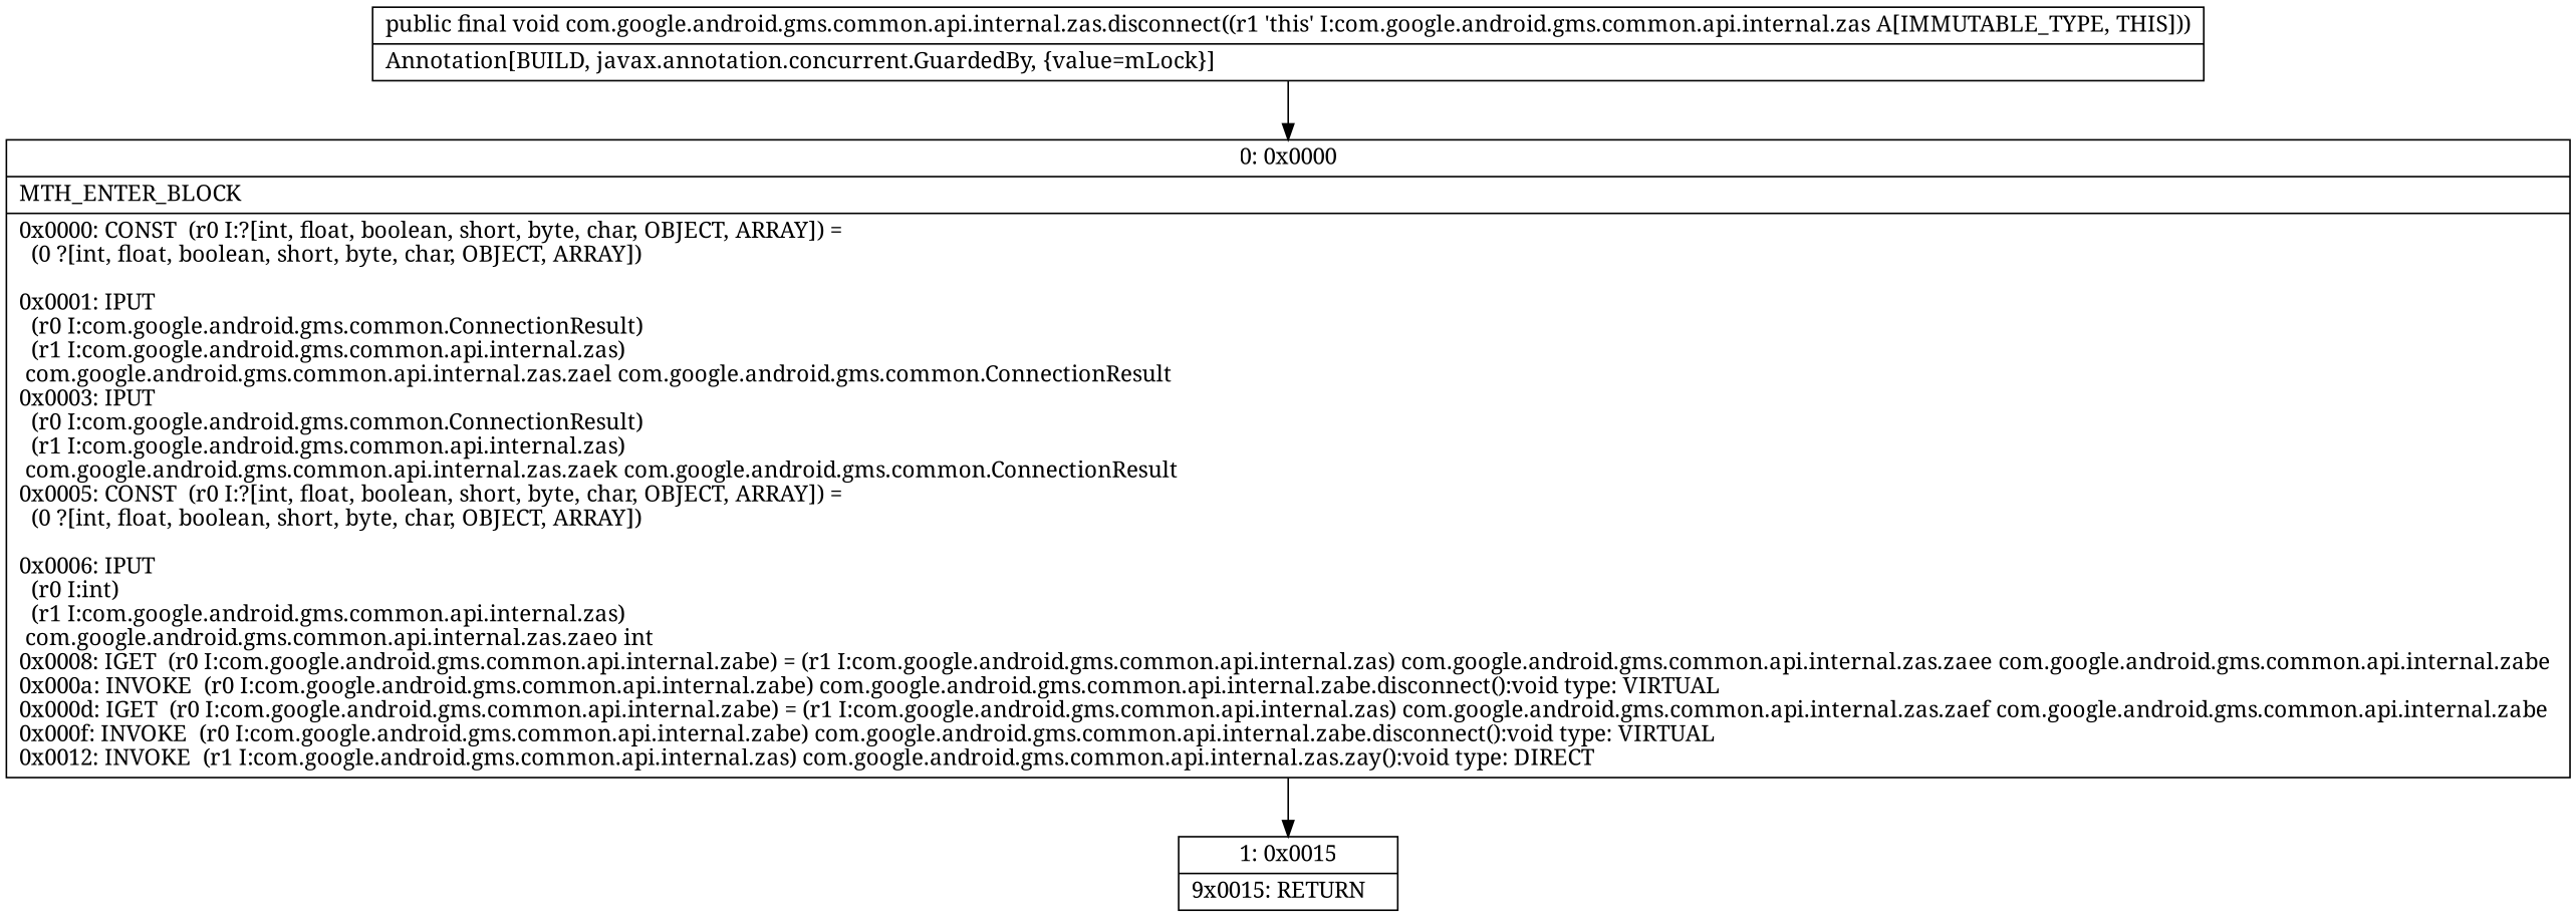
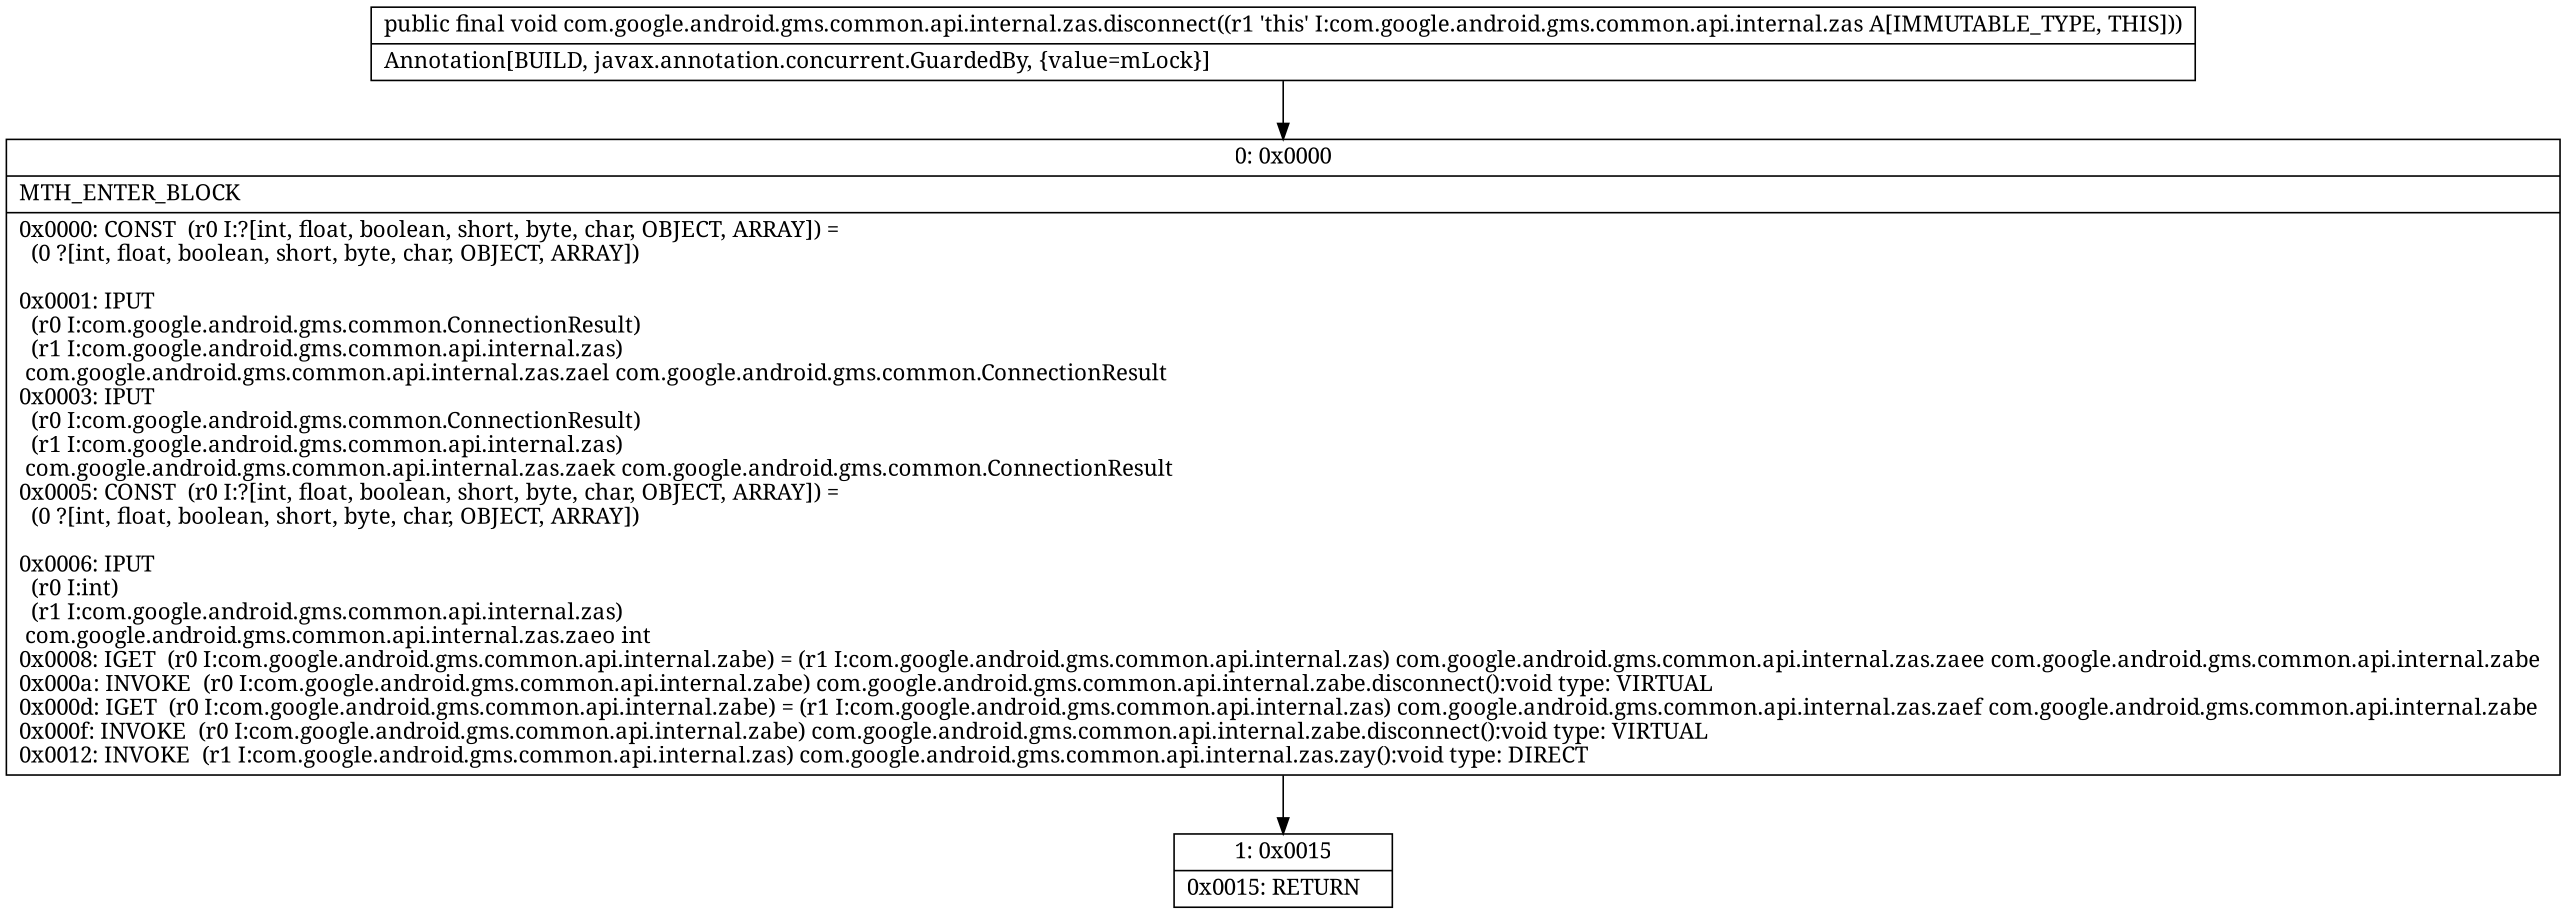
  digraph {
    fontname="Noto Serif"
    node [shape=record fontname="Noto Serif"]
    edge [fontname="Noto Serif"]
    n1 [label="{0\:\ 0x0000|MTH_ENTER_BLOCK\l|0x0000: CONST  (r0 I:?[int, float, boolean, short, byte, char, OBJECT, ARRAY]) = \l  (0 ?[int, float, boolean, short, byte, char, OBJECT, ARRAY])\l \l0x0001: IPUT  \l  (r0 I:com.google.android.gms.common.ConnectionResult)\l  (r1 I:com.google.android.gms.common.api.internal.zas)\l com.google.android.gms.common.api.internal.zas.zael com.google.android.gms.common.ConnectionResult \l0x0003: IPUT  \l  (r0 I:com.google.android.gms.common.ConnectionResult)\l  (r1 I:com.google.android.gms.common.api.internal.zas)\l com.google.android.gms.common.api.internal.zas.zaek com.google.android.gms.common.ConnectionResult \l0x0005: CONST  (r0 I:?[int, float, boolean, short, byte, char, OBJECT, ARRAY]) = \l  (0 ?[int, float, boolean, short, byte, char, OBJECT, ARRAY])\l \l0x0006: IPUT  \l  (r0 I:int)\l  (r1 I:com.google.android.gms.common.api.internal.zas)\l com.google.android.gms.common.api.internal.zas.zaeo int \l0x0008: IGET  (r0 I:com.google.android.gms.common.api.internal.zabe) = (r1 I:com.google.android.gms.common.api.internal.zas) com.google.android.gms.common.api.internal.zas.zaee com.google.android.gms.common.api.internal.zabe \l0x000a: INVOKE  (r0 I:com.google.android.gms.common.api.internal.zabe) com.google.android.gms.common.api.internal.zabe.disconnect():void type: VIRTUAL \l0x000d: IGET  (r0 I:com.google.android.gms.common.api.internal.zabe) = (r1 I:com.google.android.gms.common.api.internal.zas) com.google.android.gms.common.api.internal.zas.zaef com.google.android.gms.common.api.internal.zabe \l0x000f: INVOKE  (r0 I:com.google.android.gms.common.api.internal.zabe) com.google.android.gms.common.api.internal.zabe.disconnect():void type: VIRTUAL \l0x0012: INVOKE  (r1 I:com.google.android.gms.common.api.internal.zas) com.google.android.gms.common.api.internal.zas.zay():void type: DIRECT \l}"]
-   n2 [label="{1\:\ 0x0015|9x0015: RETURN   \l}"]
+   n2 [label="{1\:\ 0x0015|0x0015: RETURN   \l}"]
    n3 [label="{public final void com.google.android.gms.common.api.internal.zas.disconnect((r1 'this' I:com.google.android.gms.common.api.internal.zas A[IMMUTABLE_TYPE, THIS]))  | Annotation[BUILD, javax.annotation.concurrent.GuardedBy, \{value=mLock\}]\l}"]
    n1 -> n2
    n3 -> n1
  }
